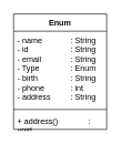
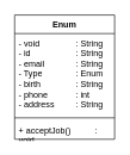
  <mxCell id="0" />
  <mxCell id="1" parent="0" />
  <mxCell id="2" value="Enum" style="swimlane;fontStyle=1;align=center;verticalAlign=top;childLayout=stackLayout;horizontal=1;startSize=26;horizontalStack=0;resizeParent=1;resizeParentMax=0;resizeLast=0;collapsible=1;marginBottom=0;whiteSpace=wrap;html=1;" vertex="1" parent="1"><mxGeometry x="20" y="20" width="140" height="174" as="geometry"><mxRectangle x="200" y="110" width="90" height="30" as="alternateBounds" /></mxGeometry></mxCell>
- <mxCell id="3" value="&lt;div&gt;- name&lt;span style=&quot;white-space: pre;&quot;&gt;&#09;&lt;/span&gt;&lt;span style=&quot;white-space: pre;&quot;&gt;&#09;&lt;/span&gt;: String&lt;br&gt;&lt;/div&gt;&lt;div&gt;- id &lt;span style=&quot;white-space: pre;&quot;&gt;&#09;&lt;/span&gt;&lt;span style=&quot;white-space: pre;&quot;&gt;&#09;&lt;/span&gt;&lt;span style=&quot;white-space: pre;&quot;&gt;&#09;&lt;/span&gt;: String&lt;/div&gt;&lt;div&gt;- email &lt;span style=&quot;white-space: pre;&quot;&gt;&#09;&lt;/span&gt;&lt;span style=&quot;white-space: pre;&quot;&gt;&#09;&lt;/span&gt;: String&lt;br&gt;&lt;/div&gt;&lt;div&gt;- Type &lt;span style=&quot;white-space: pre;&quot;&gt;&#09;&lt;/span&gt;&lt;span style=&quot;white-space: pre;&quot;&gt;&#09;&lt;/span&gt;: Enum&lt;br&gt;&lt;/div&gt;&lt;div&gt;- birth &lt;span style=&quot;white-space: pre;&quot;&gt;&#09;&lt;/span&gt;&lt;span style=&quot;white-space: pre;&quot;&gt;&#09;&lt;/span&gt;: String&lt;/div&gt;&lt;div&gt;- phone &lt;span style=&quot;white-space: pre;&quot;&gt;&#09;&lt;/span&gt;&lt;span style=&quot;white-space: pre;&quot;&gt;&#09;&lt;/span&gt;: int&lt;br&gt;&lt;/div&gt;&lt;div&gt;- address &lt;span style=&quot;white-space: pre;&quot;&gt;&#09;&lt;/span&gt;: String&lt;br&gt;&lt;/div&gt;" style="text;strokeColor=none;fillColor=none;align=left;verticalAlign=top;spacingLeft=4;spacingRight=4;overflow=hidden;rotatable=0;points=[[0,0.5],[1,0.5]];portConstraint=eastwest;whiteSpace=wrap;html=1;" vertex="1" parent="2"><mxGeometry y="26" width="140" height="114" as="geometry" /></mxCell>
+ <mxCell id="3" value="&lt;div&gt;- void&lt;span style=&quot;white-space: pre;&quot;&gt;&#09;&lt;/span&gt;&lt;span style=&quot;white-space: pre;&quot;&gt;&#09;&lt;/span&gt;: String&lt;br&gt;&lt;/div&gt;&lt;div&gt;- id &lt;span style=&quot;white-space: pre;&quot;&gt;&#09;&lt;/span&gt;&lt;span style=&quot;white-space: pre;&quot;&gt;&#09;&lt;/span&gt;&lt;span style=&quot;white-space: pre;&quot;&gt;&#09;&lt;/span&gt;: String&lt;/div&gt;&lt;div&gt;- email &lt;span style=&quot;white-space: pre;&quot;&gt;&#09;&lt;/span&gt;&lt;span style=&quot;white-space: pre;&quot;&gt;&#09;&lt;/span&gt;: String&lt;br&gt;&lt;/div&gt;&lt;div&gt;- Type &lt;span style=&quot;white-space: pre;&quot;&gt;&#09;&lt;/span&gt;&lt;span style=&quot;white-space: pre;&quot;&gt;&#09;&lt;/span&gt;: Enum&lt;br&gt;&lt;/div&gt;&lt;div&gt;- birth &lt;span style=&quot;white-space: pre;&quot;&gt;&#09;&lt;/span&gt;&lt;span style=&quot;white-space: pre;&quot;&gt;&#09;&lt;/span&gt;: String&lt;/div&gt;&lt;div&gt;- phone &lt;span style=&quot;white-space: pre;&quot;&gt;&#09;&lt;/span&gt;&lt;span style=&quot;white-space: pre;&quot;&gt;&#09;&lt;/span&gt;: int&lt;br&gt;&lt;/div&gt;&lt;div&gt;- address &lt;span style=&quot;white-space: pre;&quot;&gt;&#09;&lt;/span&gt;: String&lt;br&gt;&lt;/div&gt;" style="text;strokeColor=none;fillColor=none;align=left;verticalAlign=top;spacingLeft=4;spacingRight=4;overflow=hidden;rotatable=0;points=[[0,0.5],[1,0.5]];portConstraint=eastwest;whiteSpace=wrap;html=1;" vertex="1" parent="2"><mxGeometry y="26" width="140" height="114" as="geometry" /></mxCell>
  <mxCell id="4" value="" style="line;strokeWidth=1;fillColor=none;align=left;verticalAlign=middle;spacingTop=-1;spacingLeft=3;spacingRight=3;rotatable=0;labelPosition=right;points=[];portConstraint=eastwest;strokeColor=inherit;" vertex="1" parent="2"><mxGeometry y="140" width="140" height="8" as="geometry" /></mxCell>
- <mxCell id="5" value="+ address()&lt;span style=&quot;white-space: pre;&quot;&gt;&#09;&lt;span style=&quot;white-space: pre;&quot;&gt;&#09;&lt;/span&gt;&lt;/span&gt;: void" style="text;strokeColor=none;fillColor=none;align=left;verticalAlign=top;spacingLeft=4;spacingRight=4;overflow=hidden;rotatable=0;points=[[0,0.5],[1,0.5]];portConstraint=eastwest;whiteSpace=wrap;html=1;" vertex="1" parent="2"><mxGeometry y="148" width="140" height="26" as="geometry" /></mxCell>
+ <mxCell id="5" value="+ acceptJob()&lt;span style=&quot;white-space: pre;&quot;&gt;&#09;&lt;span style=&quot;white-space: pre;&quot;&gt;&#09;&lt;/span&gt;&lt;/span&gt;: void" style="text;strokeColor=none;fillColor=none;align=left;verticalAlign=top;spacingLeft=4;spacingRight=4;overflow=hidden;rotatable=0;points=[[0,0.5],[1,0.5]];portConstraint=eastwest;whiteSpace=wrap;html=1;" vertex="1" parent="2"><mxGeometry y="148" width="140" height="26" as="geometry" /></mxCell>
